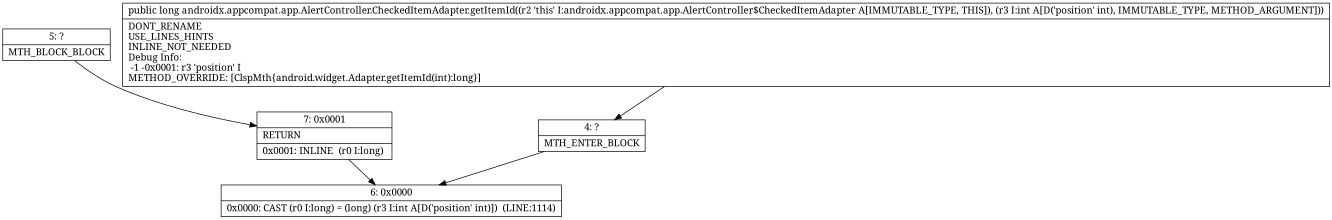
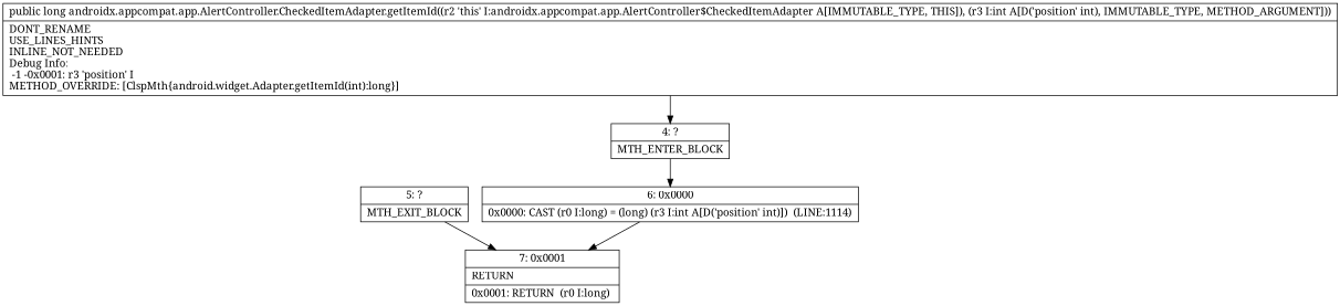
  digraph {
    fontname="Noto Serif"
    node [fontname="Noto Serif" shape=record]
    edge [fontname="Noto Serif"]
    n1 [label="{4\:\ ?|MTH_ENTER_BLOCK\l}"]
    n2 [label="{6\:\ 0x0000|0x0000: CAST (r0 I:long) = (long) (r3 I:int A[D('position' int)])  (LINE:1114)\l}"]
-   n3 [label="{7\:\ 0x0001|RETURN\l|0x0001: INLINE  (r0 I:long) \l}"]
-   n4 [label="{5\:\ ?|MTH_BLOCK_BLOCK\l}"]
+   n3 [label="{7\:\ 0x0001|RETURN\l|0x0001: RETURN  (r0 I:long) \l}"]
+   n4 [label="{5\:\ ?|MTH_EXIT_BLOCK\l}"]
    n5 [label="{public long androidx.appcompat.app.AlertController.CheckedItemAdapter.getItemId((r2 'this' I:androidx.appcompat.app.AlertController$CheckedItemAdapter A[IMMUTABLE_TYPE, THIS]), (r3 I:int A[D('position' int), IMMUTABLE_TYPE, METHOD_ARGUMENT]))  | DONT_RENAME\lUSE_LINES_HINTS\lINLINE_NOT_NEEDED\lDebug Info:\l  \-1 \-0x0001: r3 'position' I\lMETHOD_OVERRIDE: [ClspMth\{android.widget.Adapter.getItemId(int):long\}]\l}"]
    n1 -> n2
-   n3 -> n2
+   n2 -> n3
    n4 -> n3
    n5 -> n1
  }
